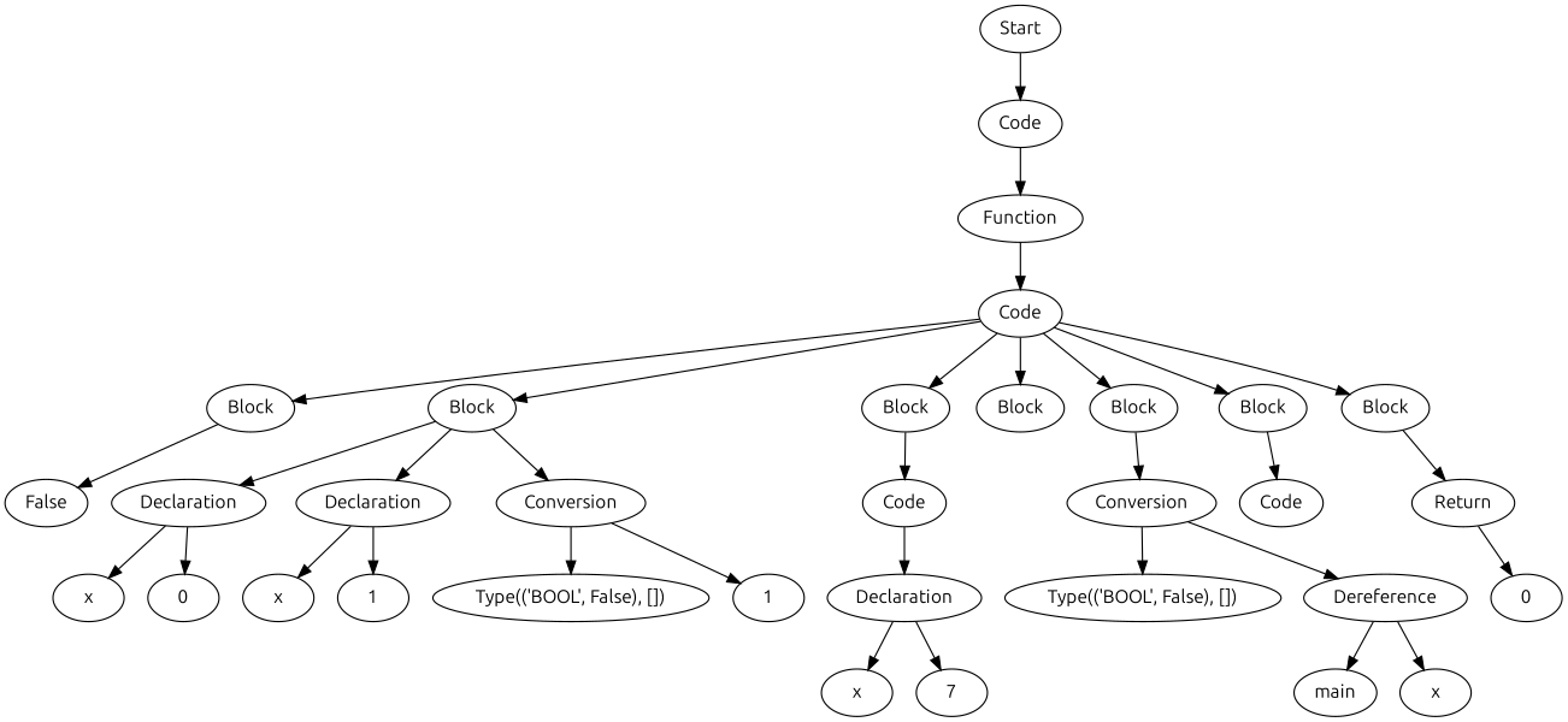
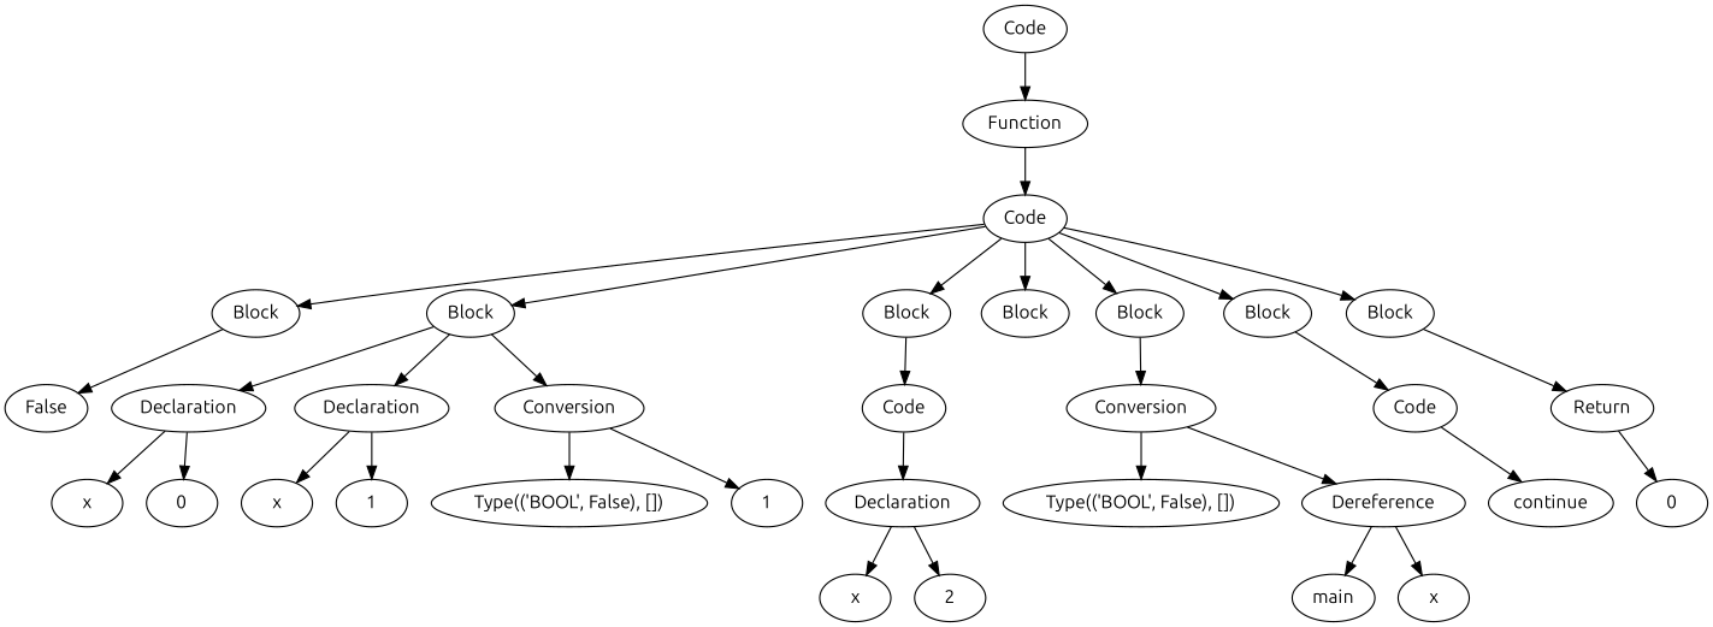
  digraph {
    fontname=Ubuntu
    node [fontname=Ubuntu]
    edge [fontname=Ubuntu]
-   n1 [label=Start]
    n2 [label=Code]
    n3 [label=Function]
    n4 [label=Code]
    n5 [label=main]
    n6 [label=Block]
    n7 [label=Block]
    n8 [label=Block]
    n9 [label=Block]
    n10 [label=Block]
    n11 [label=Block]
    n12 [label=Block]
    n13 [label=False]
    n14 [label=Declaration]
    n15 [label=Declaration]
    n16 [label=Conversion]
    n17 [label=Code]
    n18 [label=Conversion]
    n19 [label=Code]
    n20 [label=Return]
    n21 [label=x]
    n22 [label=0]
    n23 [label=x]
    n24 [label=1]
    n25 [label="Type(('BOOL', False), [])"]
    n26 [label=1]
    n27 [label=Declaration]
    n28 [label="Type(('BOOL', False), [])"]
    n29 [label=Dereference]
+   n30 [label=continue]
    n31 [label=0]
    n32 [label=x]
-   n33 [label=7]
+   n33 [label=2]
    n34 [label=x]
-   n1 -> n2
    n2 -> n3
    n3 -> n4
    n4 -> n6
    n4 -> n7
    n4 -> n8
    n4 -> n9
    n4 -> n10
    n4 -> n11
    n4 -> n12
    n6 -> n13
    n7 -> n14
    n7 -> n15
    n7 -> n16
    n8 -> n17
    n10 -> n18
    n11 -> n19
    n12 -> n20
    n14 -> n21
    n14 -> n22
    n15 -> n23
    n15 -> n24
    n16 -> n25
    n16 -> n26
    n17 -> n27
    n18 -> n28
    n18 -> n29
+   n19 -> n30
    n20 -> n31
    n27 -> n32
    n27 -> n33
    n29 -> n5
    n29 -> n34
  }
